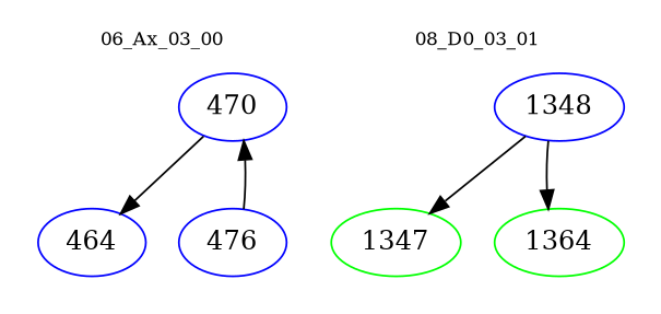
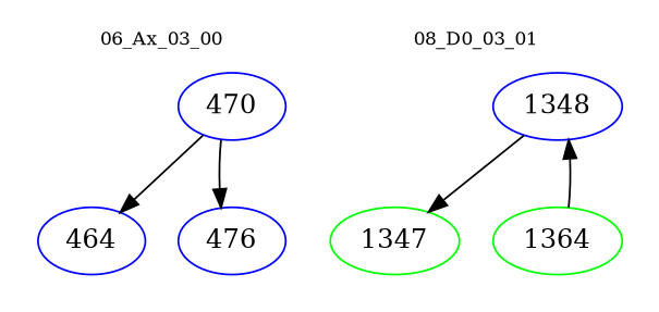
  digraph {
    node [color=blue]
    edge [color=black]
    n1 [label=470]
    n2 [label=464]
    n3 [label=476]
    n4 [label=1348]
    n5 [color=green label=1347]
    n6 [color=green label=1364]
    subgraph cluster_1 {
      color=white
      fontsize=10
      label="06_Ax_03_00"
      n1
      n2
      n3
    }
    subgraph cluster_2 {
      color=white
      fontsize=10
      label="08_D0_03_01"
      n4
      n5
      n6
    }
    n1 -> n2
-   n3 -> n1
+   n1 -> n3
    n4 -> n5
-   n4 -> n6
+   n6 -> n4
  }
